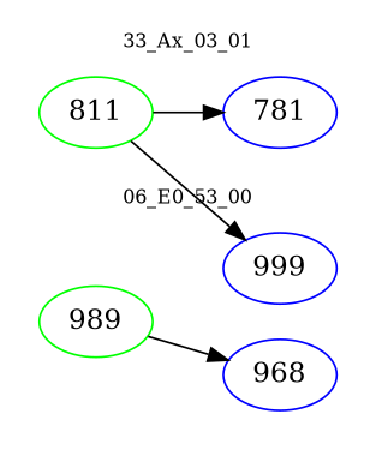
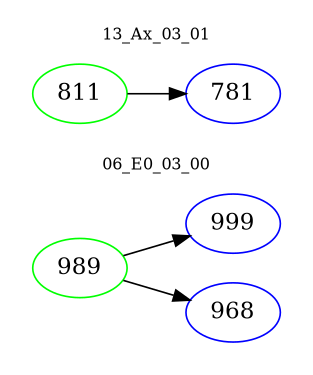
  digraph {
    rankdir=LR
    node [color=blue]
    edge [color=black]
    n1 [color=green label=811]
    n2 [label=781]
    n3 [color=green label=989]
    n4 [label=968]
    n5 [label=999]
    subgraph cluster_1 {
      color=white
      fontsize=10
-     label="33_Ax_03_01"
+     label="13_Ax_03_01"
      n1
      n2
    }
    subgraph cluster_2 {
      color=white
      fontsize=10
-     label="06_E0_53_00"
+     label="06_E0_03_00"
      n3
      n4
      n5
    }
    n1 -> n2
    n3 -> n4
-   n1 -> n5
+   n3 -> n5
  }
